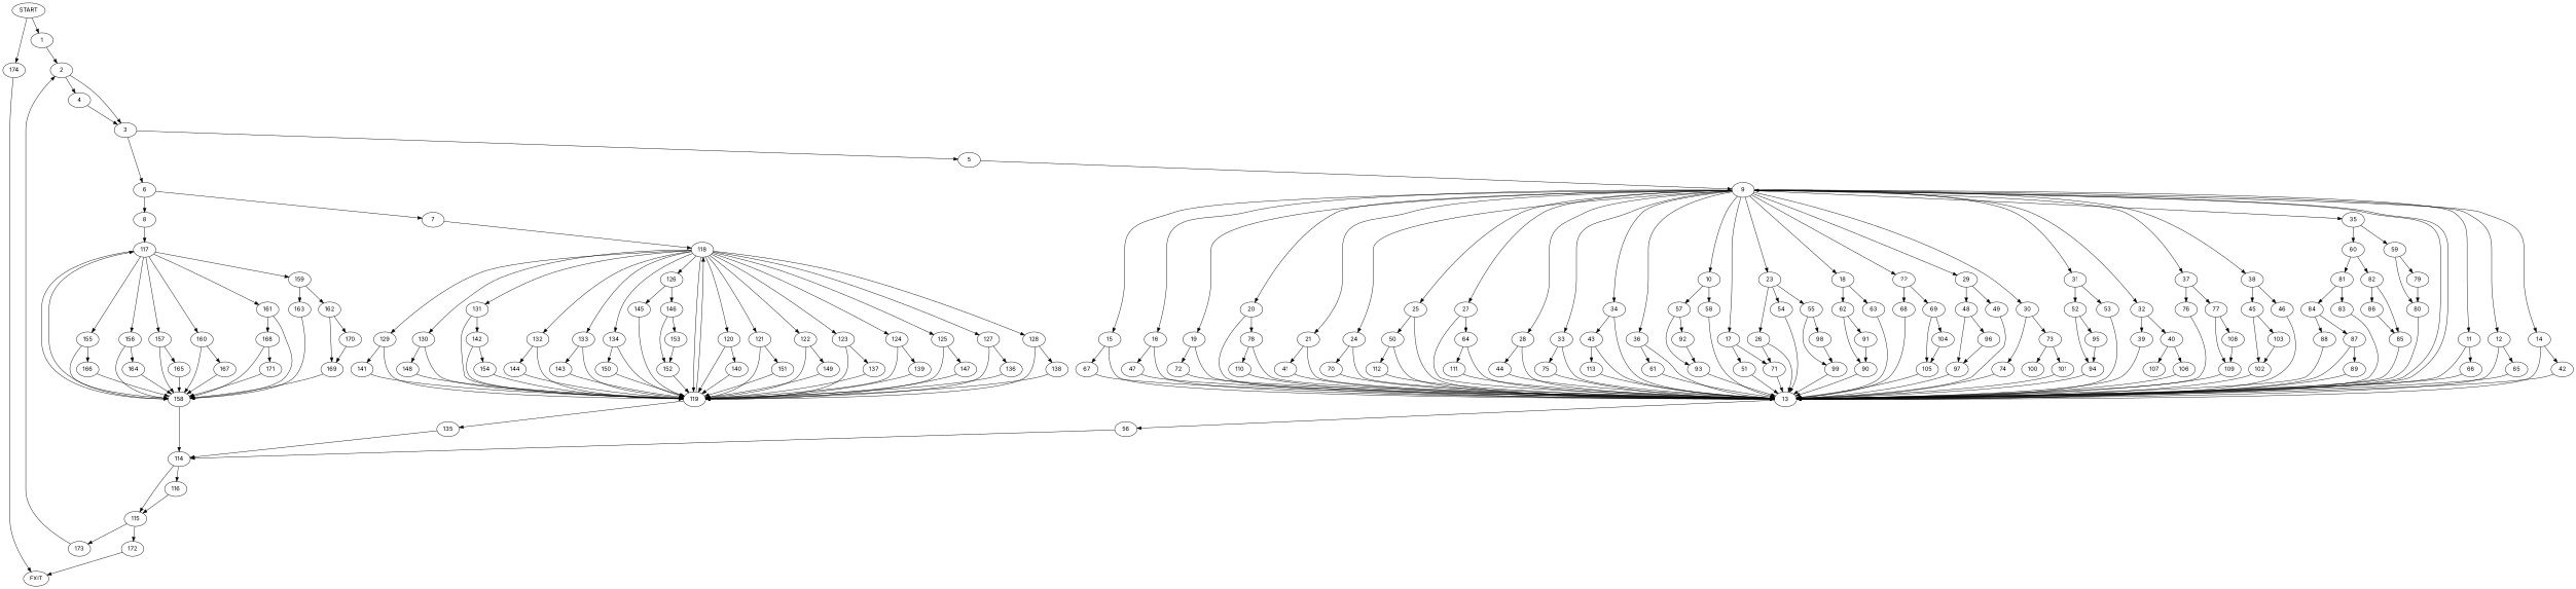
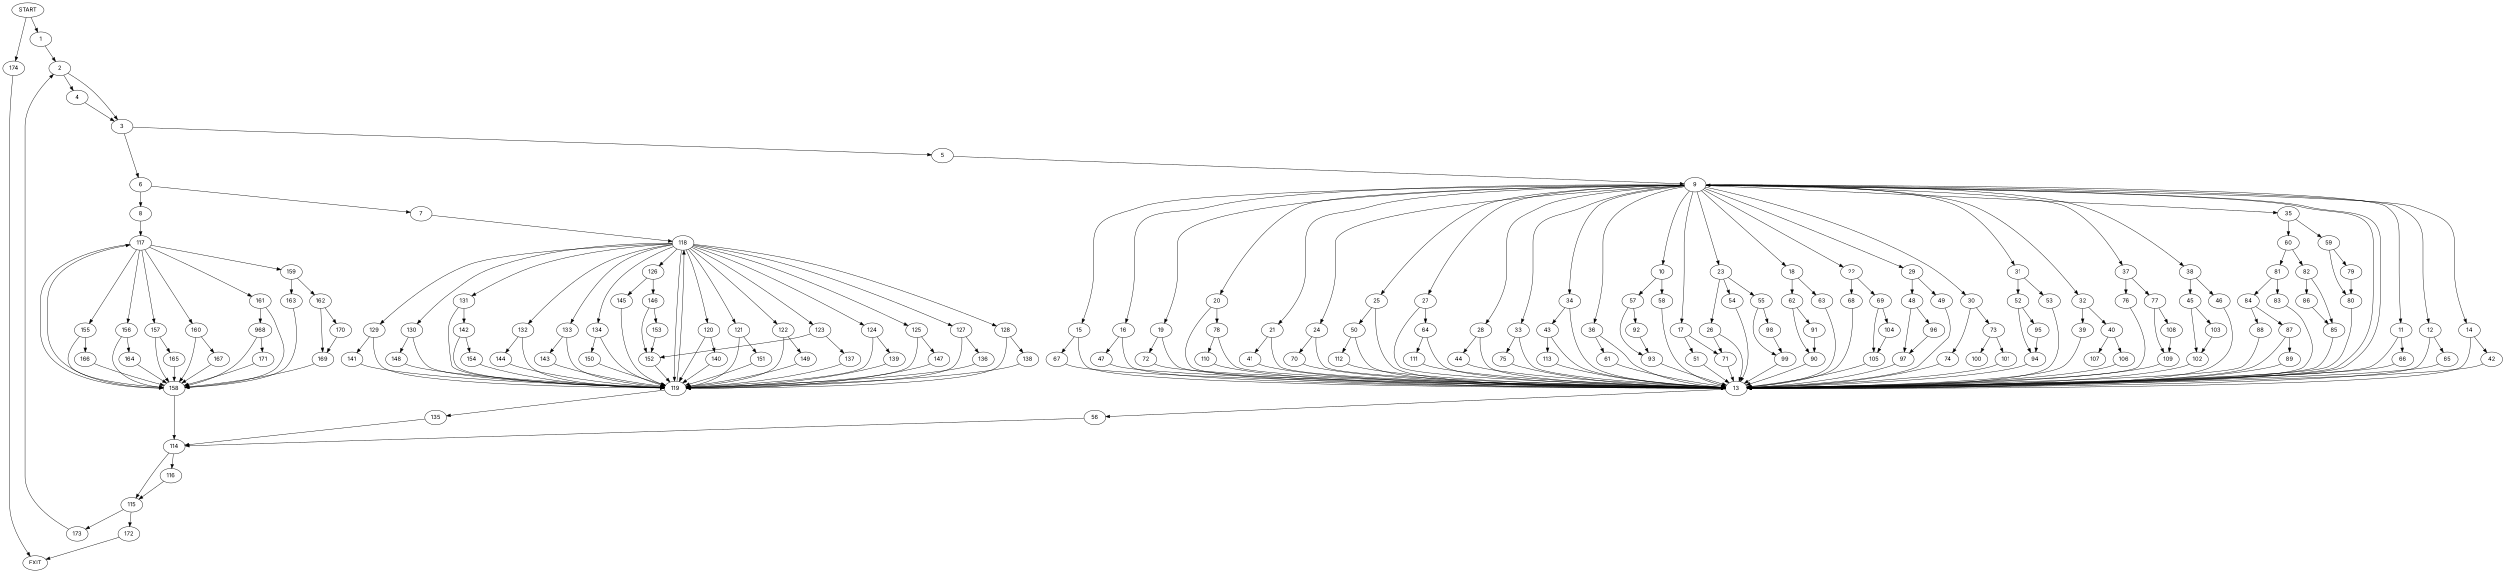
  digraph {
    fontname=Inter
    node [fontname=Inter]
    edge [fontname=Inter]
    n1 [label=START]
    1
    174
    2
    n5 [label=EXIT]
    3
    4
    5
    6
    9
    7
    8
    10
    11
    12
    13
    14
    15
    16
    17
    18
    19
    20
    21
    22
    23
    24
    25
    27
    28
    29
    30
    31
    32
    33
    34
    35
    36
    37
    38
    118
    117
    119
    120
    121
    122
    123
    124
    125
    126
    127
    128
    129
    130
    131
    132
    133
    134
    155
    156
    157
    158
    159
    160
    161
    57
    58
    66
    65
    56
    42
    67
    47
    51
    71
    62
    63
    72
    78
    41
    68
    69
    26
    54
    55
    70
    50
    64
    44
    48
    49
    73
    74
    52
    53
    39
    40
    75
    43
    59
    60
    61
    76
    77
    45
    46
    92
    93
    114
    90
    91
    110
    104
    105
    98
    99
    112
    111
    96
    97
    100
    101
    94
    95
    106
    107
    113
    79
    80
    81
    82
    108
    109
    102
    103
    115
    116
    83
    84
    85
    86
    87
    88
    89
    172
    173
    166
    164
    165
    162
    163
    167
-   168
+   168 [label=968]
    135
    140
    151
    149
    137
    139
    147
    145
    146
    136
    138
    141
    148
    142
    144
    143
    150
    152
    153
    154
    169
    170
    171
    n1 -> 1
    n1 -> 174
    1 -> 2
    174 -> n5
    2 -> 3
    2 -> 4
    3 -> 5
    3 -> 6
    4 -> 3
    5 -> 9
    6 -> 7
    6 -> 8
    9 -> 10
    9 -> 11
    9 -> 12
    9 -> 13
    9 -> 14
    9 -> 15
    9 -> 16
    9 -> 17
    9 -> 18
    9 -> 19
    9 -> 20
    9 -> 21
    9 -> 22
    9 -> 23
    9 -> 24
    9 -> 25
    9 -> 27
    9 -> 28
    9 -> 29
    9 -> 30
    9 -> 31
    9 -> 32
    9 -> 33
    9 -> 34
    9 -> 35
    9 -> 36
    9 -> 37
    9 -> 38
    7 -> 118
    8 -> 117
    10 -> 57
    10 -> 58
    11 -> 13
    11 -> 66
    12 -> 13
    12 -> 65
    13 -> 9
    13 -> 56
    14 -> 13
    14 -> 42
    15 -> 13
    15 -> 67
    16 -> 13
    16 -> 47
    17 -> 51
    17 -> 71
    18 -> 62
    18 -> 63
    19 -> 13
    19 -> 72
    20 -> 13
    20 -> 78
    21 -> 13
    21 -> 41
    22 -> 68
    22 -> 69
    23 -> 26
    23 -> 54
    23 -> 55
    24 -> 13
    24 -> 70
    25 -> 13
    25 -> 50
    27 -> 13
    27 -> 64
    28 -> 13
    28 -> 44
    29 -> 48
    29 -> 49
    30 -> 73
    30 -> 74
    31 -> 52
    31 -> 53
    32 -> 39
    32 -> 40
    33 -> 13
    33 -> 75
    34 -> 13
    34 -> 43
    35 -> 59
    35 -> 60
    36 -> 13
    36 -> 61
    37 -> 76
    37 -> 77
    38 -> 45
    38 -> 46
    118 -> 119
    118 -> 120
    118 -> 121
    118 -> 122
    118 -> 123
    118 -> 124
    118 -> 125
    118 -> 126
    118 -> 127
    118 -> 128
    118 -> 129
    118 -> 130
    118 -> 131
    118 -> 132
    118 -> 133
    118 -> 134
    117 -> 155
    117 -> 156
    117 -> 157
    117 -> 158
    117 -> 159
    117 -> 160
    117 -> 161
    119 -> 118
    119 -> 135
    120 -> 119
    120 -> 140
    121 -> 119
    121 -> 151
    122 -> 119
    122 -> 149
-   123 -> 119
+   123 -> 152
    123 -> 137
    124 -> 119
    124 -> 139
    125 -> 119
    125 -> 147
    126 -> 145
    126 -> 146
    127 -> 119
    127 -> 136
    128 -> 119
    128 -> 138
    129 -> 119
    129 -> 141
    130 -> 119
    130 -> 148
    131 -> 119
    131 -> 142
    132 -> 119
    132 -> 144
    133 -> 119
    133 -> 143
    134 -> 119
    134 -> 150
    155 -> 158
    155 -> 166
    156 -> 158
    156 -> 164
    157 -> 158
    157 -> 165
    158 -> 117
    158 -> 114
    159 -> 162
    159 -> 163
    160 -> 158
    160 -> 167
    161 -> 158
    161 -> 168
    57 -> 92
    57 -> 93
    58 -> 13
    66 -> 13
    65 -> 13
    56 -> 114
    42 -> 13
    67 -> 13
    47 -> 13
    51 -> 13
    71 -> 13
    62 -> 90
    62 -> 91
    63 -> 13
    72 -> 13
    78 -> 13
    78 -> 110
    41 -> 13
    68 -> 13
    69 -> 104
    69 -> 105
    26 -> 13
    26 -> 71
    54 -> 13
    55 -> 98
    55 -> 99
    70 -> 13
    50 -> 13
    50 -> 112
    64 -> 13
    64 -> 111
    44 -> 13
    48 -> 96
    48 -> 97
    49 -> 13
    73 -> 100
    73 -> 101
    74 -> 13
    52 -> 94
    52 -> 95
    53 -> 13
    39 -> 13
    40 -> 106
    40 -> 107
    75 -> 13
    43 -> 13
    43 -> 113
    59 -> 79
    59 -> 80
    60 -> 81
    60 -> 82
    61 -> 13
    76 -> 13
    77 -> 108
    77 -> 109
    45 -> 102
    45 -> 103
    46 -> 13
    92 -> 93
    93 -> 13
    114 -> 115
    114 -> 116
    90 -> 13
    91 -> 90
    110 -> 13
    104 -> 105
    105 -> 13
    98 -> 99
    99 -> 13
    112 -> 13
    111 -> 13
    96 -> 97
    97 -> 13
    101 -> 13
    94 -> 13
    95 -> 94
    106 -> 13
    113 -> 13
    79 -> 80
    80 -> 13
    81 -> 83
    81 -> 84
    82 -> 85
    82 -> 86
    108 -> 109
    109 -> 13
    102 -> 13
    103 -> 102
    115 -> 172
    115 -> 173
    116 -> 115
    83 -> 13
    84 -> 87
    84 -> 88
    85 -> 13
    86 -> 85
    87 -> 13
    87 -> 89
    88 -> 13
    89 -> 13
    172 -> n5
    173 -> 2
    166 -> 158
    164 -> 158
    165 -> 158
    162 -> 169
    162 -> 170
    163 -> 158
    167 -> 158
    168 -> 158
    168 -> 171
    135 -> 114
    140 -> 119
    151 -> 119
    149 -> 119
    137 -> 119
    139 -> 119
    147 -> 119
    145 -> 119
    146 -> 152
    146 -> 153
    136 -> 119
    138 -> 119
    141 -> 119
    148 -> 119
    142 -> 119
    142 -> 154
    144 -> 119
    143 -> 119
    150 -> 119
    152 -> 119
    153 -> 152
    154 -> 119
    169 -> 158
    170 -> 169
    171 -> 158
  }
